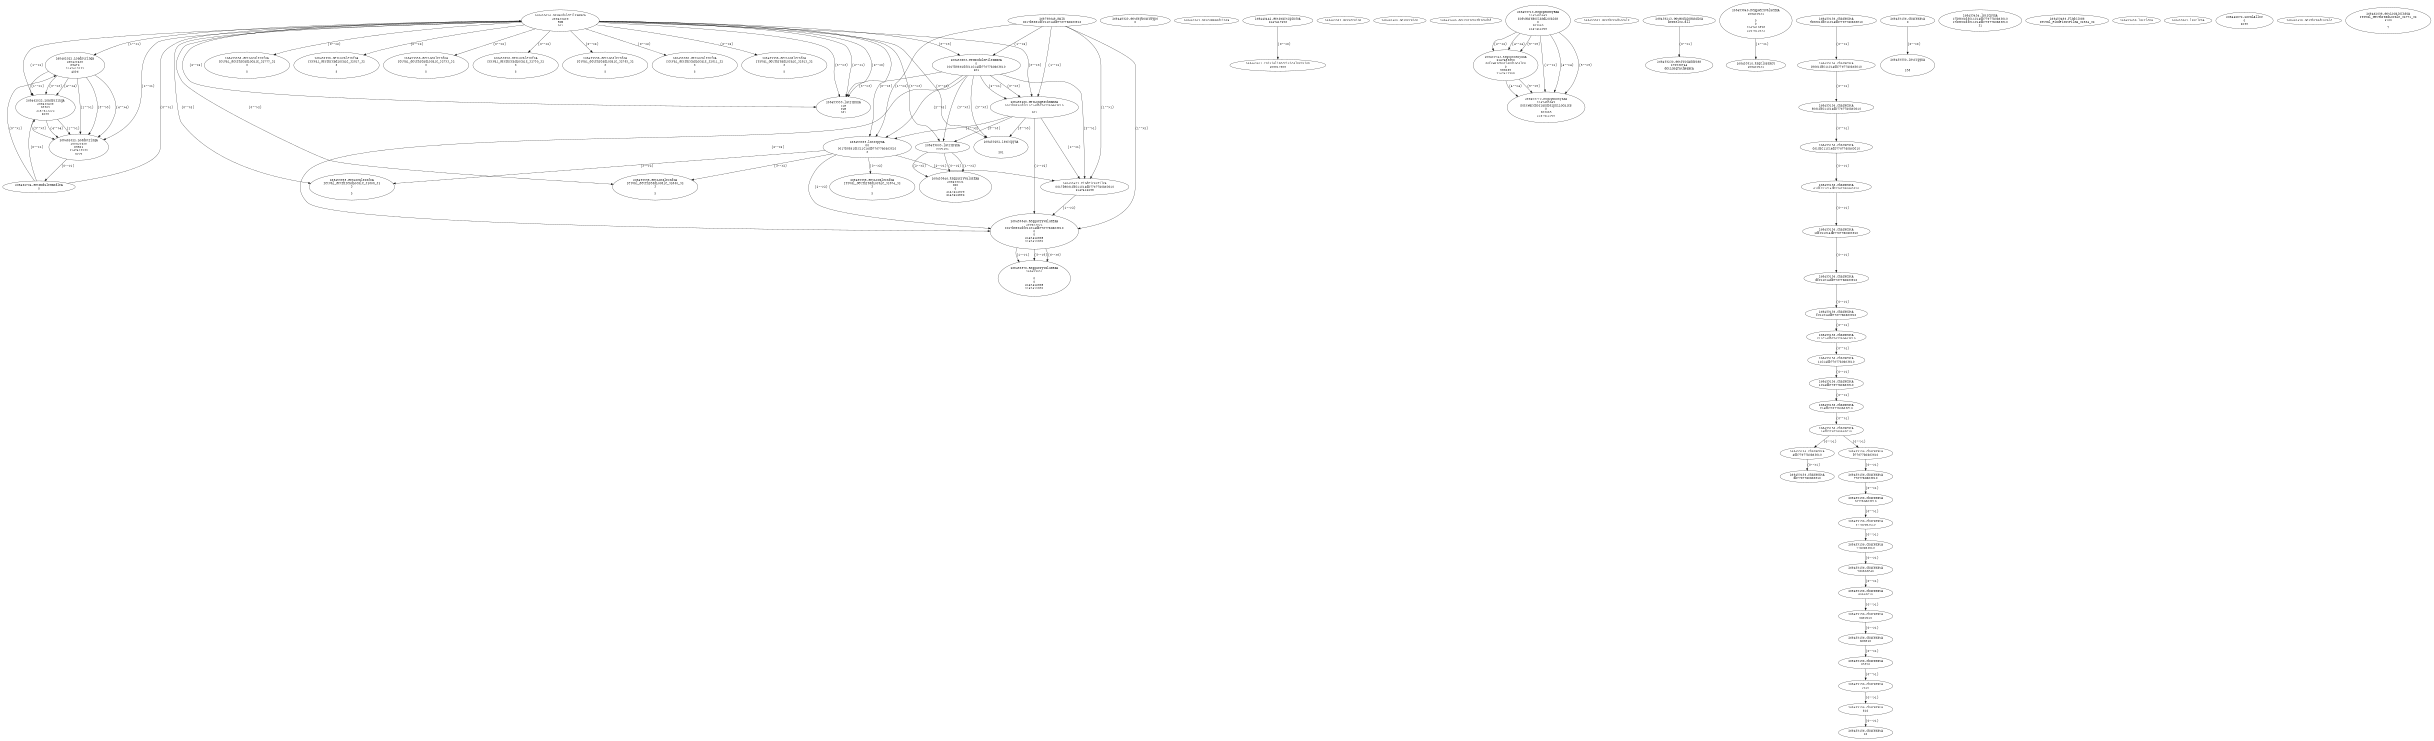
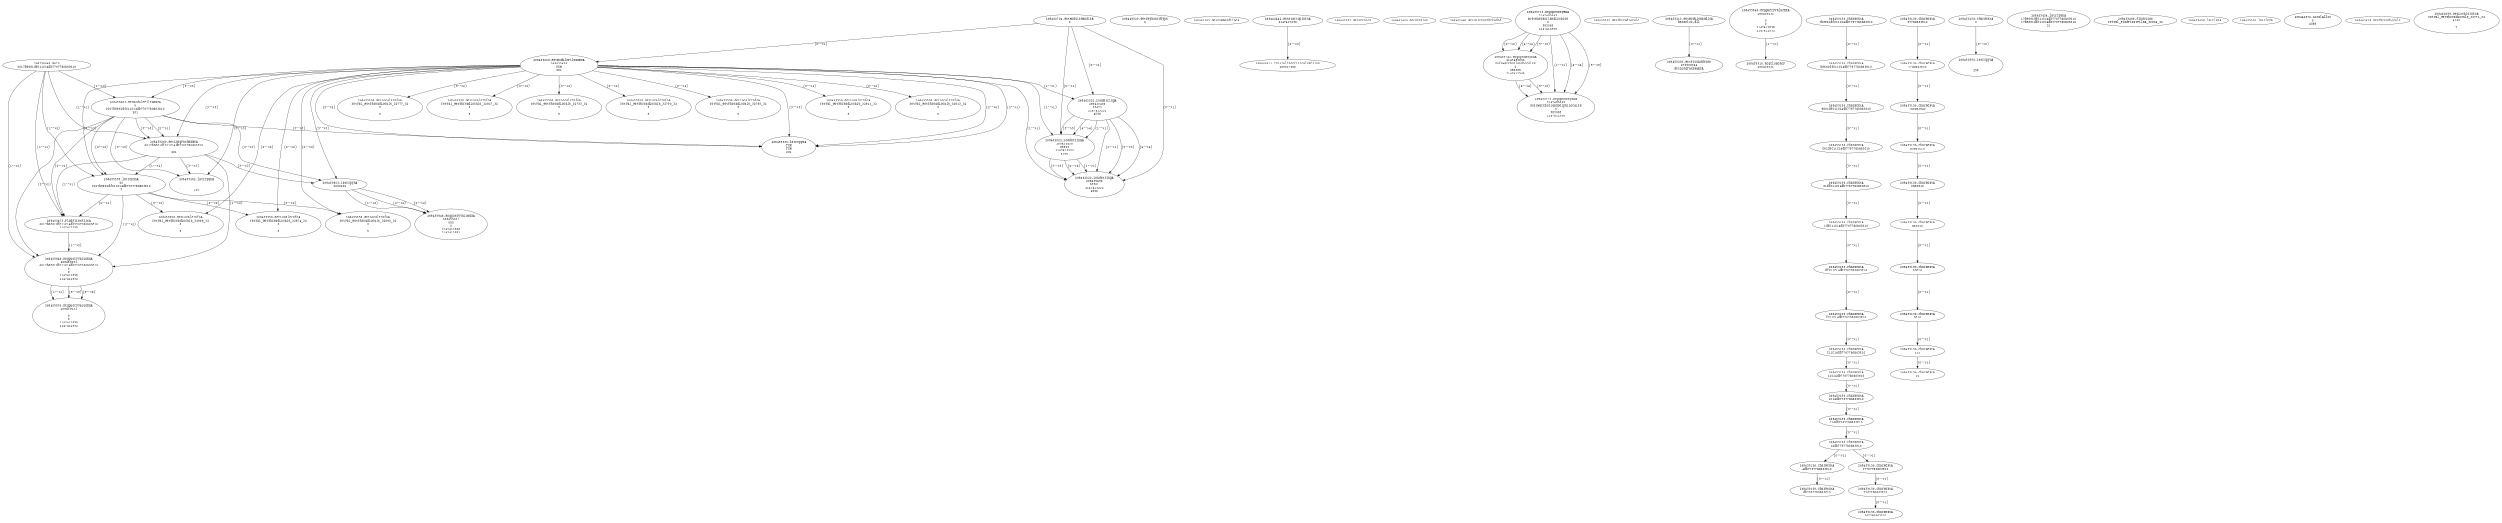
  digraph {
    fontname="Courier Prime"
    node [fontname="Courier Prime"]
    edge [fontname="Courier Prime"]
    n1 [label="268798648.main\n0017b8e61dfc11c14db77677a0a63e10"]
    n2 [label="268459683.GetModuleFileNameA\n0\n0017b8e61dfc11c14db77677a0a63e10\n261"]
    n3 [label="268459260.GetLongPathNameA\n0017b8e61dfc11c14db77677a0a63e10\n\n261"]
    n4 [label="268459395.lstrcpynA\n00\n0017b8e61dfc11c14db77677a0a63e10\n3"]
    n5 [label="268459473.FindFirstFileA\n0017b8e61dfc11c14db77677a0a63e10\n2147412258"]
    n6 [label="268459846.RegQueryValueExA\n268459031\n0017b8e61dfc11c14db77677a0a63e10\n0\n0\n2147412898\n2147412892"]
    n7 [label="268459939.lstrcpynA\nPZM\nPZM\n261"]
    n8 [label="268459282.lstrcpynA\n\n\n261"]
    n9 [label="268459603.lstrcpynA\n0000261"]
    n10 [label="268459958.GetLocaleInfoA\nretval_GetThreadLocale_32874_32\n3\n\n5"]
    n11 [label="268459958.GetLocaleInfoA\nretval_GetThreadLocale_32868_32\n3\n\n5"]
    n12 [label="268459958.GetLocaleInfoA\nretval_GetThreadLocale_32860_32\n3\n\n5"]
    n13 [label="268459876.RegQueryValueExA\n268459031\n\n0\n0\n2147412898\n2147412892"]
    n14 [label="268462704.GetModuleHandleA\n0"]
    n15 [label="268459026.GetModuleFileNameA\n268435456\nPZM\n261"]
    n16 [label="268462022.LoadStringA\n268435456\n65472\n2147413232\n4096"]
    n17 [label="268462022.LoadStringA\n268435456\n65503\n2147413232\n4096"]
    n18 [label="268462022.LoadStringA\n268435456\n65501\n2147413232\n4096"]
    n19 [label="268459958.GetLocaleInfoA\nretval_GetThreadLocale_32777_32\n3\n\n5"]
    n20 [label="268459958.GetLocaleInfoA\nretval_GetThreadLocale_32817_32\n3\n\n5"]
    n21 [label="268459958.GetLocaleInfoA\nretval_GetThreadLocale_32793_32\n3\n\n5"]
    n22 [label="268459958.GetLocaleInfoA\nretval_GetThreadLocale_32790_32\n3\n\n5"]
    n23 [label="268459958.GetLocaleInfoA\nretval_GetThreadLocale_32785_32\n3\n\n5"]
    n24 [label="268459958.GetLocaleInfoA\nretval_GetThreadLocale_32811_32\n3\n\n5"]
    n25 [label="268459958.GetLocaleInfoA\nretval_GetThreadLocale_32813_32\n3\n\n5"]
    n26 [label="268448929.GetKeyboardType\n0"]
    n27 [label="268462363.GetCommandLineA\n"]
    n28 [label="268440442.GetStartupInfoA\n2147417296"]
    n29 [label="268442611.InitializeCriticalSection\n268817868"]
    n30 [label="268462383.GetVersion\n"]
    n31 [label="268462400.GetVersion\n"]
    n32 [label="268462460.GetCurrentThreadId\n"]
    n33 [label="268459846.RegQueryValueExA\n268459031\n000\n0\n2147412898\n2147412892"]
    n34 [label="268459713.RegOpenKeyExA\n2147483649\nSoftware\Borland\Locales\n0\n983065\n2147412908"]
    n35 [label="268459743.RegOpenKeyExA\n2147483650\nSoftware\Borland\Locales\n0\n983065\n2147412908"]
    n36 [label="268459773.RegOpenKeyExA\n2147483649\nSoftware\Borland\Delphi\Locales\n0\n983065\n2147412908"]
    n37 [label="268459952.GetThreadLocale\n"]
    n38 [label="268459213.GetModuleHandleA\nkernel32.dll"]
    n39 [label="268459230.GetProcAddress\n270536744\nGetLongPathNameA"]
    n40 [label="268459846.RegQueryValueExA\n268459031\n\n0\n0\n2147412898\n2147412892"]
    n41 [label="268459910.RegCloseKey\n268459031"]
    n42 [label="268459156.CharNextA\n7b8e61dfc11c14db77677a0a63e10"]
    n43 [label="268459156.CharNextA\nb8e61dfc11c14db77677a0a63e10"]
    n44 [label="268459156.CharNextA\n8e61dfc11c14db77677a0a63e10"]
    n45 [label="268459156.CharNextA\ne61dfc11c14db77677a0a63e10"]
    n46 [label="268459156.CharNextA\n61dfc11c14db77677a0a63e10"]
    n47 [label="268459156.CharNextA\n1dfc11c14db77677a0a63e10"]
    n48 [label="268459156.CharNextA\ndfc11c14db77677a0a63e10"]
    n49 [label="268459156.CharNextA\nfc11c14db77677a0a63e10"]
    n50 [label="268459156.CharNextA\nc11c14db77677a0a63e10"]
    n51 [label="268459156.CharNextA\n11c14db77677a0a63e10"]
    n52 [label="268459156.CharNextA\n1c14db77677a0a63e10"]
    n53 [label="268459156.CharNextA\nc14db77677a0a63e10"]
    n54 [label="268459156.CharNextA\n14db77677a0a63e10"]
    n55 [label="268459156.CharNextA\n4db77677a0a63e10"]
    n56 [label="268459156.CharNextA\nb77677a0a63e10"]
    n57 [label="268459156.CharNextA\ndb77677a0a63e10"]
    n58 [label="268459156.CharNextA\n77677a0a63e10"]
    n59 [label="268459156.CharNextA\n7677a0a63e10"]
    n60 [label="268459156.CharNextA\n677a0a63e10"]
    n61 [label="268459156.CharNextA\n77a0a63e10"]
    n62 [label="268459156.CharNextA\n7a0a63e40"]
    n63 [label="268459156.CharNextA\na0a63e10"]
    n64 [label="268459156.CharNextA\n0a63e10"]
    n65 [label="268459156.CharNextA\na63e10"]
    n66 [label="268459156.CharNextA\n63e10"]
    n67 [label="268459156.CharNextA\n3e10"]
    n68 [label="268459156.CharNextA\ne10"]
    n69 [label="268459156.CharNextA\n10"]
    n70 [label="268459156.CharNextA\n0"]
    n71 [label="268459550.lstrcpynA\n\n\n258"]
    n72 [label="268459454.lstrcpynA\n17b8e61dfc11c14db77677a0a63e10\n17b8e61dfc11c14db77677a0a63e10\n31"]
    n73 [label="268459486.FindClose\nretval_FindFirstFileA_32834_32"]
    n74 [label="268459498.lstrlenA\n"]
    n75 [label="268459562.lstrlenA\n"]
    n76 [label="268442672.LocalAlloc\n0\n4088"]
    n77 [label="268462428.GetThreadLocale\n"]
    n78 [label="268462098.GetLocaleInfoA\nretval_GetThreadLocale_32771_32\n4100\n\n7"]
    n1 -> n2 [label="(1-->2)"]
    n1 -> n3 [label="(1-->1)"]
    n1 -> n4 [label="(1-->2)"]
    n1 -> n5 [label="(1-->1)"]
    n1 -> n6 [label="(1-->2)"]
    n2 -> n3 [label="(2-->1)"]
    n2 -> n3 [label="(3-->3)"]
    n2 -> n4 [label="(2-->2)"]
    n2 -> n5 [label="(2-->1)"]
    n2 -> n6 [label="(2-->2)"]
    n2 -> n7 [label="(3-->3)"]
    n2 -> n8 [label="(3-->3)"]
    n2 -> n9 [label="(3-->3)"]
    n3 -> n4 [label="(1-->2)"]
    n3 -> n5 [label="(1-->1)"]
    n3 -> n6 [label="(1-->2)"]
    n3 -> n8 [label="(3-->3)"]
    n3 -> n9 [label="(3-->3)"]
    n4 -> n5 [label="(2-->1)"]
    n4 -> n6 [label="(2-->2)"]
    n4 -> n10 [label="(3-->2)"]
    n4 -> n11 [label="(3-->2)"]
    n4 -> n12 [label="(3-->2)"]
    n5 -> n6 [label="(1-->2)"]
    n6 -> n13 [label="(1-->1)"]
    n6 -> n13 [label="(5-->5)"]
    n6 -> n13 [label="(6-->6)"]
    n9 -> n33 [label="(1-->2)"]
    n9 -> n33 [label="(2-->2)"]
    n9 -> n33 [label="(0-->2)"]
    n14 -> n15 [label="(0-->1)"]
    n14 -> n16 [label="(0-->1)"]
    n14 -> n17 [label="(0-->1)"]
-   n18 -> n14 [label="(0-->1)"]
+   n14 -> n18 [label="(0-->1)"]
    n15 -> n2 [label="(3-->3)"]
    n15 -> n3 [label="(3-->3)"]
    n15 -> n4 [label="(0-->3)"]
    n15 -> n7 [label="(2-->1)"]
    n15 -> n7 [label="(2-->2)"]
    n15 -> n7 [label="(3-->3)"]
    n15 -> n7 [label="(2-->0)"]
    n15 -> n8 [label="(3-->3)"]
    n15 -> n9 [label="(3-->3)"]
+   n15 -> n10 [label="(0-->2)"]
    n15 -> n11 [label="(0-->2)"]
    n15 -> n12 [label="(0-->2)"]
    n15 -> n16 [label="(1-->1)"]
    n15 -> n17 [label="(1-->1)"]
    n15 -> n18 [label="(1-->1)"]
    n15 -> n19 [label="(0-->2)"]
    n15 -> n20 [label="(0-->2)"]
    n15 -> n21 [label="(0-->2)"]
    n15 -> n22 [label="(0-->2)"]
    n15 -> n23 [label="(0-->2)"]
    n15 -> n24 [label="(0-->2)"]
    n15 -> n25 [label="(0-->2)"]
    n16 -> n17 [label="(1-->1)"]
    n16 -> n17 [label="(3-->3)"]
    n16 -> n17 [label="(4-->4)"]
    n16 -> n18 [label="(1-->1)"]
    n16 -> n18 [label="(3-->3)"]
    n16 -> n18 [label="(4-->4)"]
    n17 -> n18 [label="(1-->1)"]
    n17 -> n18 [label="(3-->3)"]
    n17 -> n18 [label="(4-->4)"]
    n28 -> n29 [label="(0-->0)"]
    n34 -> n35 [label="(2-->2)"]
    n34 -> n35 [label="(4-->4)"]
    n34 -> n35 [label="(5-->5)"]
    n34 -> n36 [label="(1-->1)"]
    n34 -> n36 [label="(4-->4)"]
    n34 -> n36 [label="(5-->5)"]
    n35 -> n36 [label="(4-->4)"]
    n35 -> n36 [label="(5-->5)"]
    n38 -> n39 [label="(0-->1)"]
    n40 -> n41 [label="(1-->1)"]
    n42 -> n43 [label="(0-->1)"]
    n43 -> n44 [label="(0-->1)"]
    n44 -> n45 [label="(0-->1)"]
    n45 -> n46 [label="(0-->1)"]
    n46 -> n47 [label="(0-->1)"]
    n47 -> n48 [label="(0-->1)"]
    n48 -> n49 [label="(0-->1)"]
    n49 -> n50 [label="(0-->1)"]
    n50 -> n51 [label="(0-->1)"]
    n51 -> n52 [label="(0-->1)"]
    n52 -> n53 [label="(0-->1)"]
    n53 -> n54 [label="(0-->1)"]
    n54 -> n55 [label="(0-->1)"]
    n54 -> n56 [label="(0-->1)"]
    n55 -> n57 [label="(0-->1)"]
    n56 -> n58 [label="(0-->1)"]
    n58 -> n59 [label="(0-->1)"]
-   n59 -> n60 [label="(0-->1)"]
    n60 -> n61 [label="(0-->1)"]
    n61 -> n62 [label="(0-->1)"]
    n62 -> n63 [label="(0-->1)"]
    n63 -> n64 [label="(0-->1)"]
    n64 -> n65 [label="(0-->1)"]
    n65 -> n66 [label="(0-->1)"]
    n66 -> n67 [label="(0-->1)"]
    n67 -> n68 [label="(0-->1)"]
    n68 -> n69 [label="(0-->1)"]
    n70 -> n71 [label="(0-->0)"]
  }
